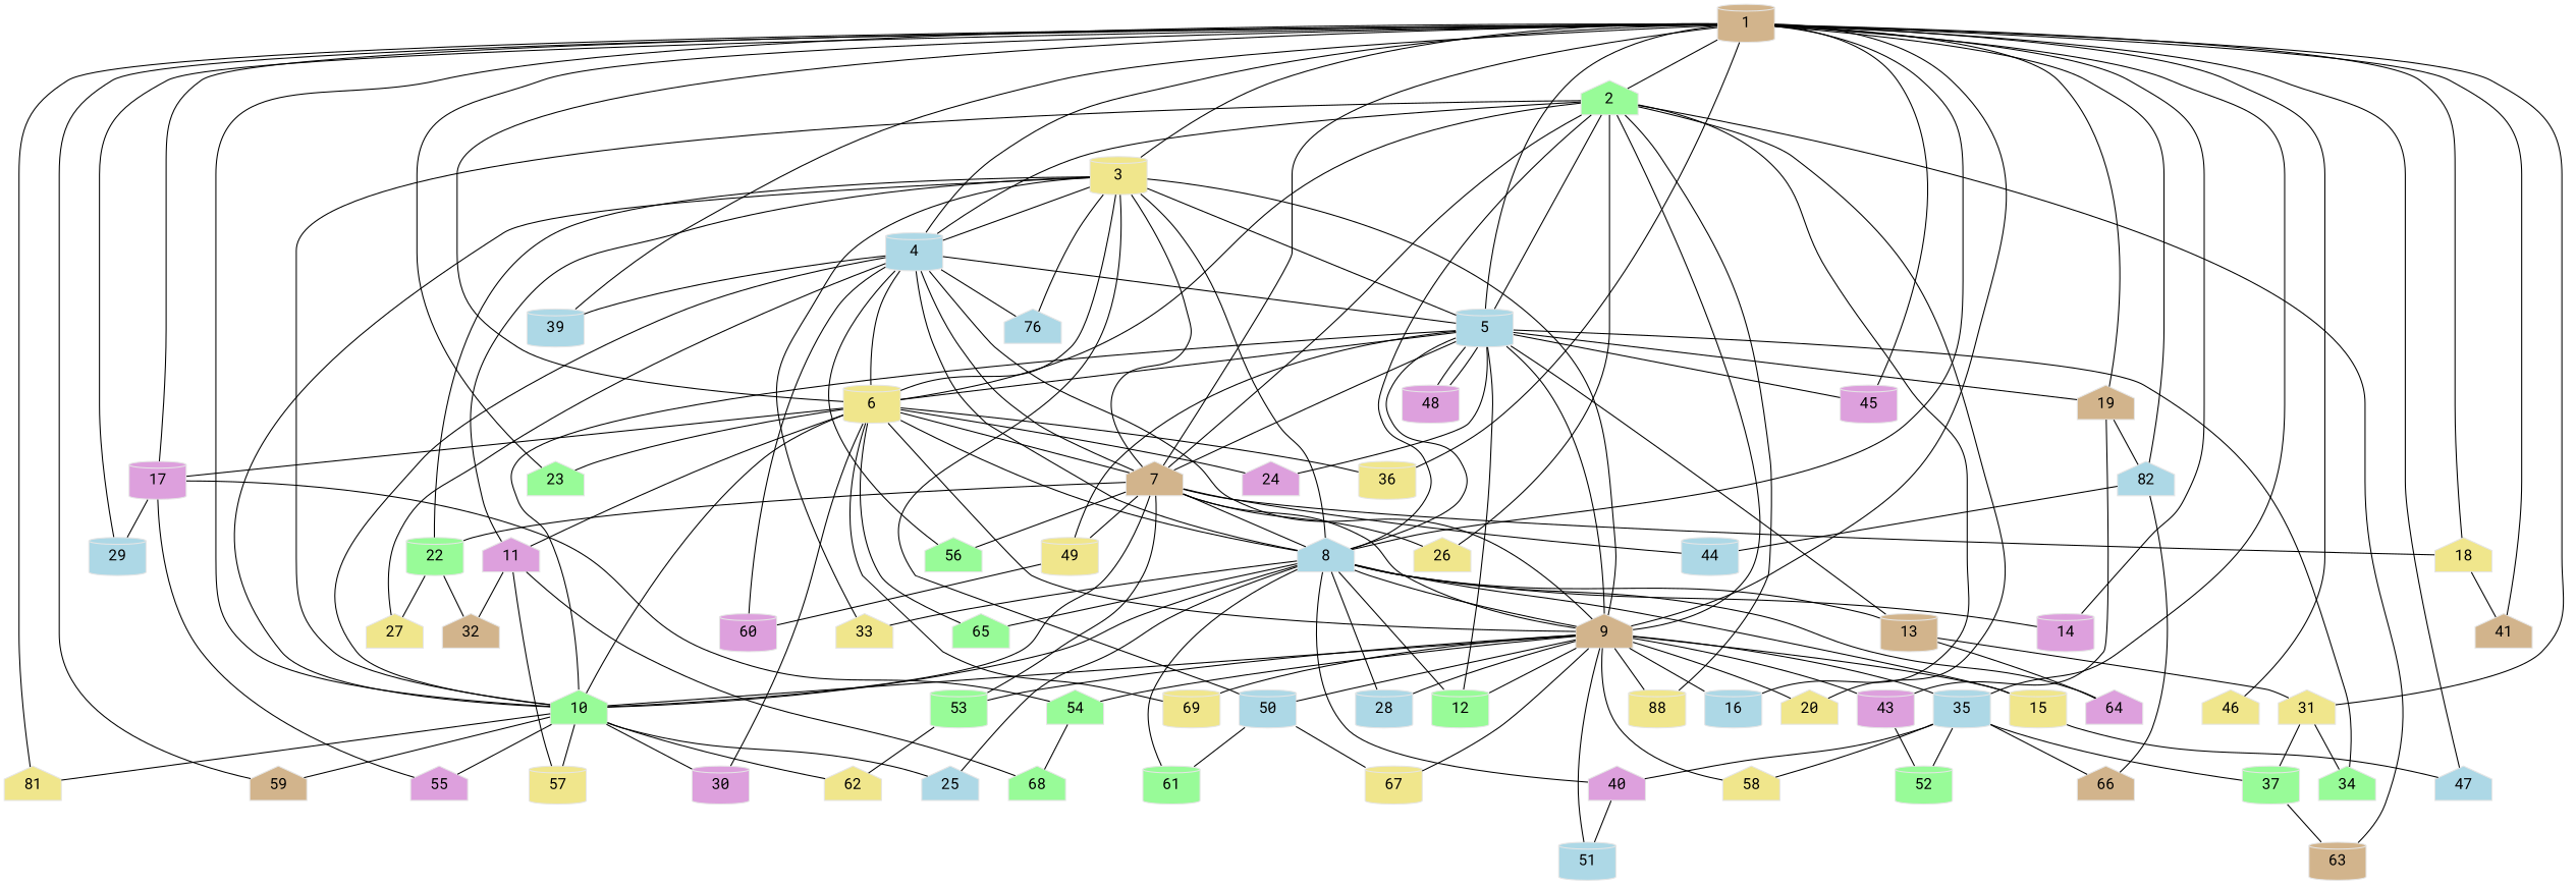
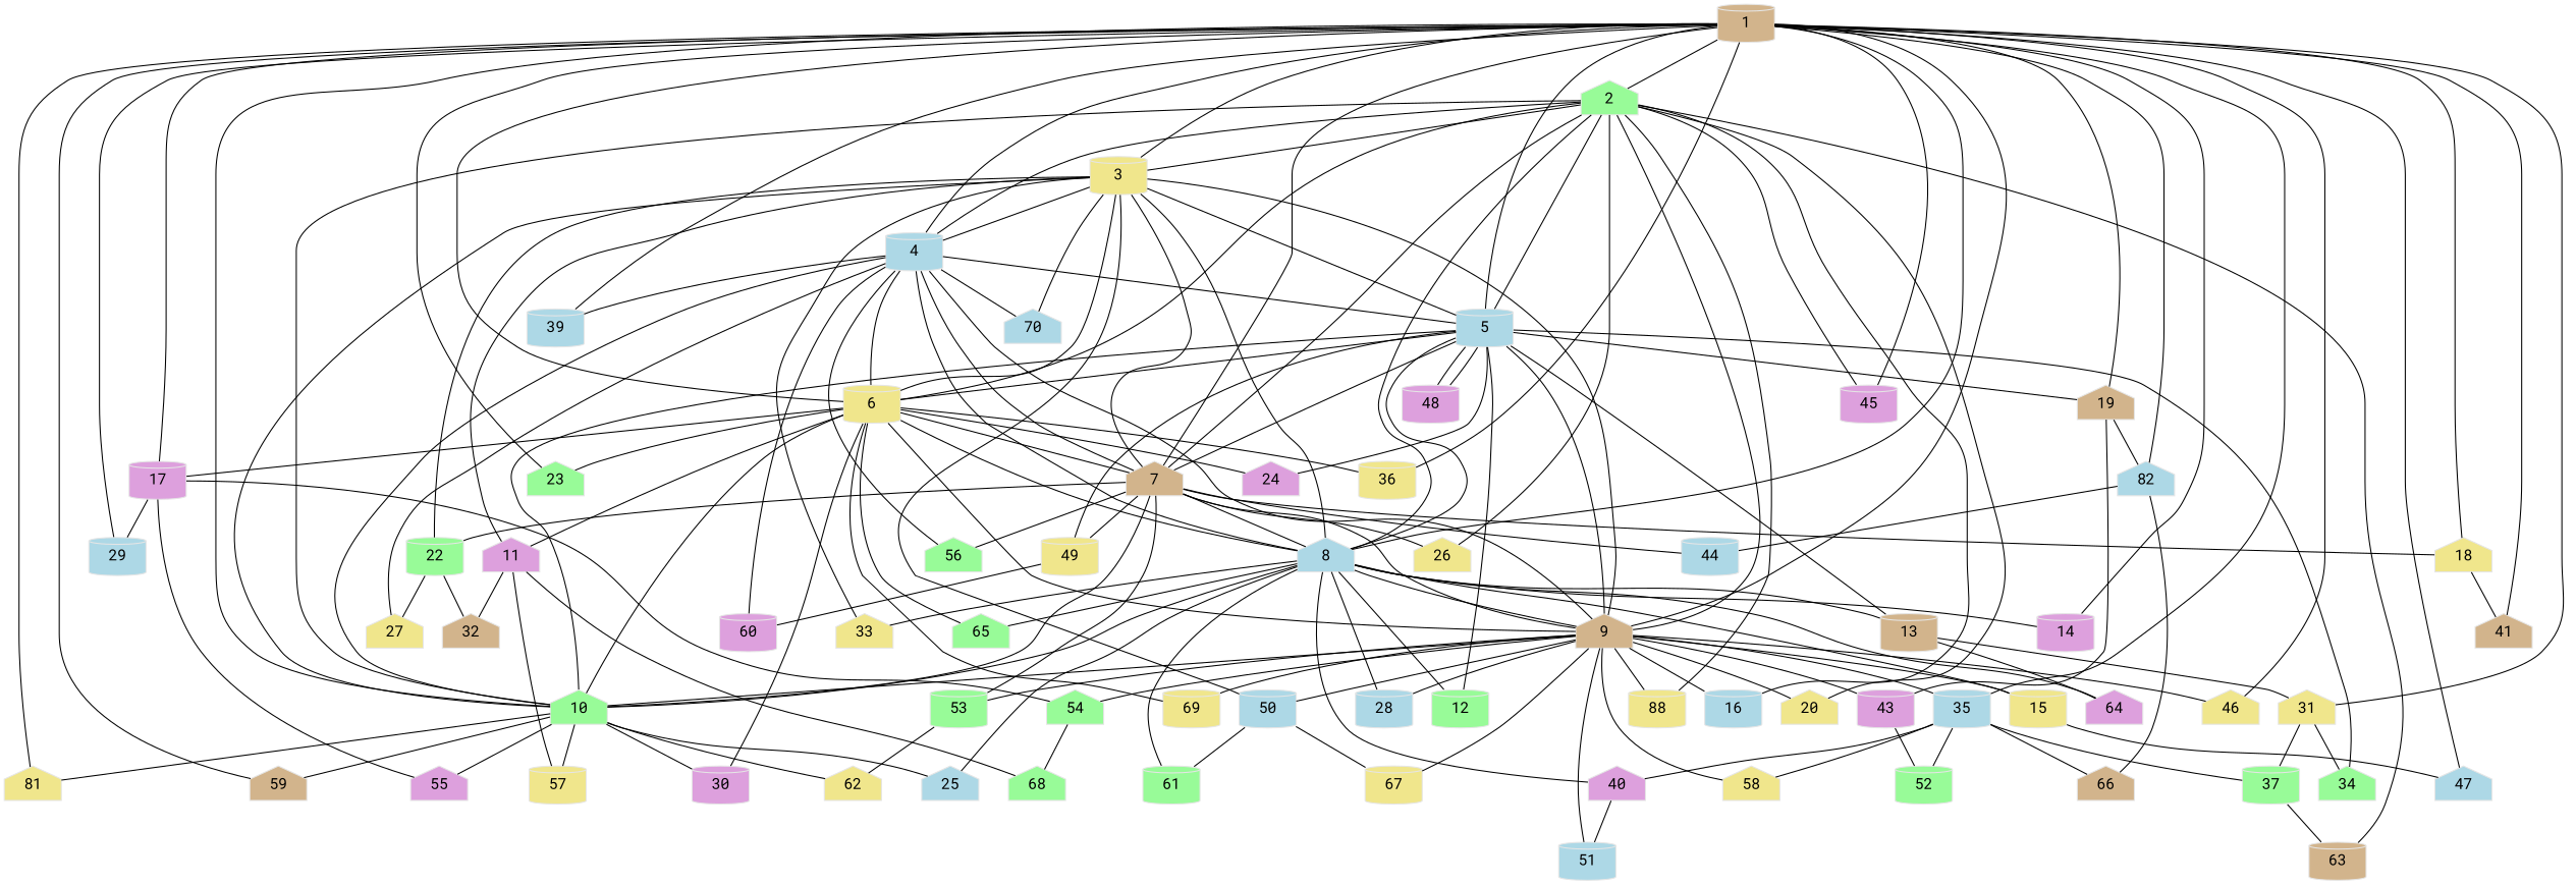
  graph {
    fontname="Roboto Mono"
    node [color=gray90 fillcolor=khaki fontname="Roboto Mono" shape=cylinder style=filled]
    edge [fontname="Roboto Mono"]
    1 [fillcolor=tan]
    2 [fillcolor=palegreen shape=house]
    3
    4 [fillcolor=lightblue]
    5 [fillcolor=lightblue]
    6
    7 [fillcolor=tan shape=house]
    8 [fillcolor=lightblue shape=house]
    9 [fillcolor=tan shape=house]
    10 [fillcolor=palegreen shape=house]
    14 [fillcolor=plum]
    17 [fillcolor=plum]
    18 [shape=house]
    19 [fillcolor=tan shape=house]
    n15 [label=81 shape=house]
    23 [fillcolor=palegreen shape=house]
    29 [fillcolor=lightblue]
    31 [shape=house]
    35 [fillcolor=lightblue]
    36
    39 [fillcolor=lightblue]
    41 [fillcolor=tan shape=house]
    n23 [fillcolor=lightblue label=82 shape=house]
    45 [fillcolor=plum]
    46 [shape=house]
    47 [fillcolor=lightblue shape=house]
    59 [fillcolor=tan shape=house]
    16 [fillcolor=lightblue]
    20 [shape=house]
    26 [shape=house]
    n31 [label=88]
    63 [fillcolor=tan]
    11 [fillcolor=plum shape=house]
    22 [fillcolor=palegreen]
    33 [shape=house]
    50 [fillcolor=lightblue]
-   70 [fillcolor=lightblue shape=house label=76]
+   70 [fillcolor=lightblue shape=house]
    27 [shape=house]
    56 [fillcolor=palegreen shape=house]
    60 [fillcolor=plum]
    12 [fillcolor=palegreen]
    13 [fillcolor=tan]
    24 [fillcolor=plum shape=house]
    34 [fillcolor=palegreen shape=house]
    48 [fillcolor=plum]
    49
    30 [fillcolor=plum]
    65 [fillcolor=palegreen shape=house]
    69
    44 [fillcolor=lightblue]
    53 [fillcolor=palegreen]
    15
    25 [fillcolor=lightblue shape=house]
    28 [fillcolor=lightblue]
    40 [fillcolor=plum shape=house]
    61 [fillcolor=palegreen]
    64 [fillcolor=plum shape=house]
    43 [fillcolor=plum]
    51 [fillcolor=lightblue]
    54 [fillcolor=palegreen shape=house]
    58 [shape=house]
    67
    55 [fillcolor=plum shape=house]
    57
    62 [shape=house]
    37 [fillcolor=palegreen]
    52 [fillcolor=palegreen]
    66 [fillcolor=tan shape=house]
    32 [fillcolor=tan shape=house]
    68 [fillcolor=palegreen shape=house]
    1 -- 2
    1 -- 3
    1 -- 4
    1 -- 5
    1 -- 6
    1 -- 7
    1 -- 8
    1 -- 9
    1 -- 10
    1 -- 14
    1 -- 17
    1 -- 18
    1 -- 19
    1 -- n15
    1 -- 23
    1 -- 29
    1 -- 31
    1 -- 35
    1 -- 36
    1 -- 39
    1 -- 41
    1 -- n23
    1 -- 45
    1 -- 46
    1 -- 47
    1 -- 59
+   2 -- 3
    2 -- 4
    2 -- 5
    2 -- 6
    2 -- 7
    2 -- 8
    2 -- 9
    2 -- 10
-   5 -- 45
+   2 -- 45
    2 -- 16
    2 -- 20
    2 -- 26
    2 -- n31
    2 -- 63
    3 -- 4
    3 -- 5
    3 -- 6
    3 -- 7
    3 -- 8
    3 -- 9
    3 -- 10
    3 -- 11
    3 -- 22
    3 -- 33
    3 -- 50
    3 -- 70
    4 -- 5
    4 -- 6
    4 -- 7
    4 -- 8
    4 -- 9
    4 -- 10
    4 -- 39
    4 -- 70
    4 -- 27
    4 -- 56
    4 -- 60
    5 -- 6
    5 -- 7
    5 -- 8
    5 -- 9
    5 -- 10
    5 -- 19
    5 -- 12
    5 -- 13
    5 -- 24
    5 -- 34
    5 -- 48
    5 -- 48
    5 -- 49
    6 -- 7
    6 -- 8
    6 -- 9
    6 -- 10
    6 -- 17
    6 -- 23
    6 -- 36
    6 -- 11
    6 -- 24
    6 -- 30
    6 -- 65
    6 -- 69
    7 -- 8
    7 -- 9
    7 -- 10
    7 -- 18
    7 -- 26
    7 -- 22
    7 -- 56
    7 -- 49
    7 -- 44
    7 -- 53
    8 -- 9
    8 -- 10
    8 -- 14
    8 -- 33
    8 -- 12
    8 -- 13
    8 -- 65
    8 -- 15
    8 -- 25
    8 -- 28
    8 -- 40
    8 -- 61
    8 -- 64
    9 -- 10
    9 -- 35
-   9 -- 12
+   9 -- 46
    9 -- 16
    9 -- 20
    9 -- n31
    9 -- 50
    9 -- 69
    9 -- 53
    9 -- 15
    9 -- 28
    9 -- 43
    9 -- 51
    9 -- 54
    9 -- 58
    9 -- 67
    10 -- n15
    10 -- 59
    10 -- 30
    10 -- 25
    10 -- 55
    10 -- 57
    10 -- 62
    17 -- 29
    17 -- 54
    17 -- 55
    18 -- 41
    19 -- n23
    19 -- 43
    31 -- 34
    31 -- 37
    35 -- 40
    35 -- 58
    35 -- 37
    35 -- 52
    35 -- 66
    n23 -- 44
    n23 -- 66
    11 -- 57
    11 -- 32
    11 -- 68
    22 -- 27
    22 -- 32
    50 -- 61
    50 -- 67
    13 -- 31
    13 -- 64
    49 -- 60
    53 -- 62
    15 -- 47
    40 -- 51
    43 -- 52
    54 -- 68
    37 -- 63
  }
